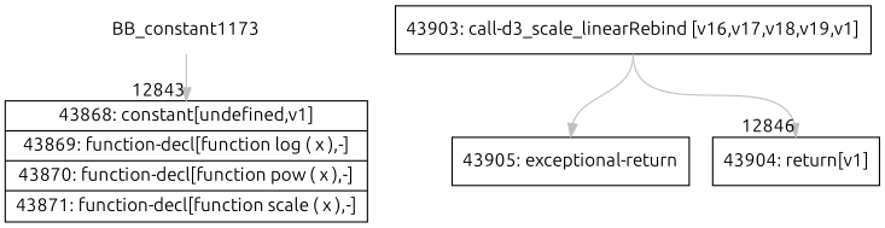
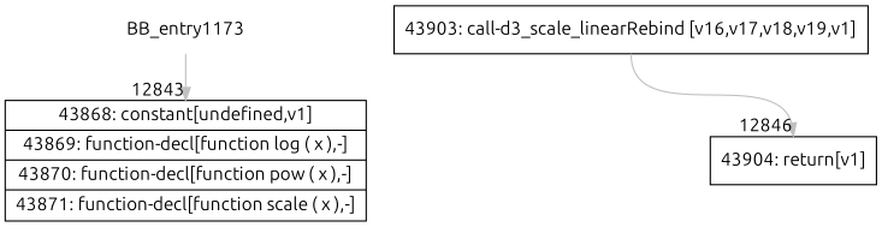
  digraph {
    fontname=Ubuntu
    rankdir=TD
    node [fontname=Ubuntu shape=record]
    edge [color=gray fontname=Ubuntu headport=n tailport=s]
-   BB_entry1173 [shape=none label=BB_constant1173]
+   BB_entry1173 [shape=none]
    n2 [label="{43868: constant[undefined,v1]|43869: function-decl[function log ( x ),-]|43870: function-decl[function pow ( x ),-]|43871: function-decl[function scale ( x ),-]}"]
    n3 [label="{43903: call-d3_scale_linearRebind [v16,v17,v18,v19,v1]}"]
-   n4 [label="{43905: exceptional-return}"]
    n5 [label="{43904: return[v1]}"]
    BB_entry1173 -> n2 [headlabel="    12843"]
-   n3 -> n4
    n3 -> n5 [headlabel="      12846"]
  }
